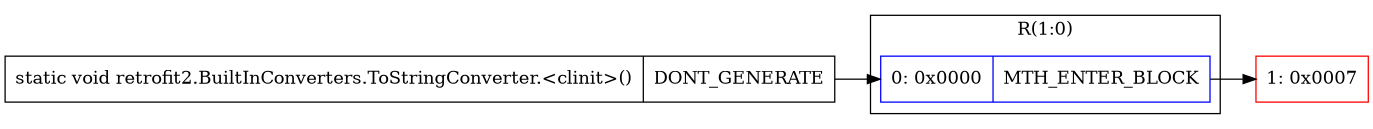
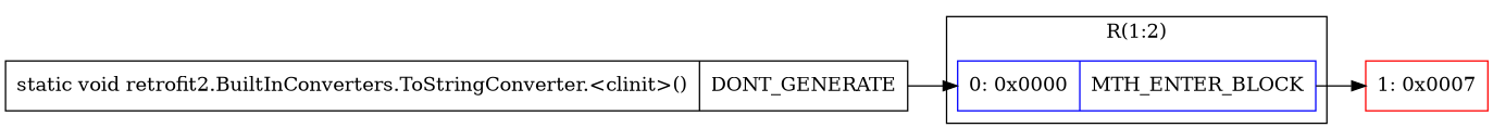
  digraph {
    rankdir=LR
    node [shape=record]
    n1 [color=blue label="{0\:\ 0x0000|MTH_ENTER_BLOCK\l}"]
    n2 [color=red label="{1\:\ 0x0007}"]
    n3 [label="{static void retrofit2.BuiltInConverters.ToStringConverter.\<clinit\>()  | DONT_GENERATE\l}"]
    subgraph cluster_1 {
-     label="R(1:0)"
+     label="R(1:2)"
      n1
    }
    n1 -> n2
    n3 -> n1
  }
